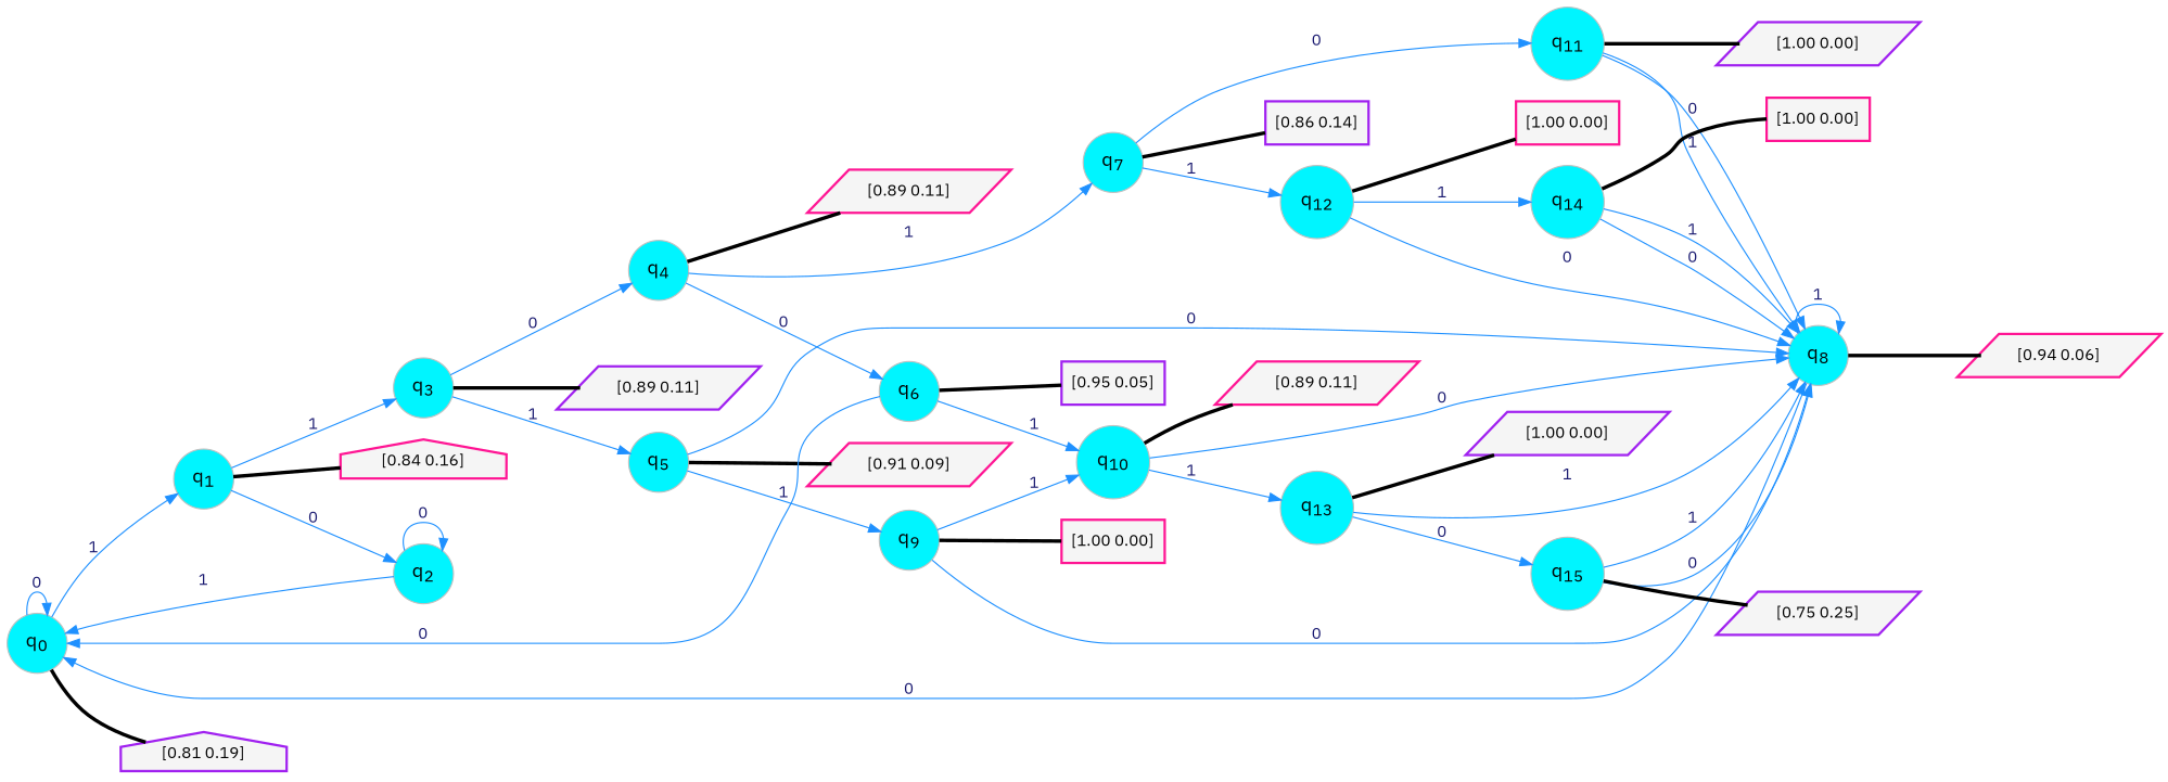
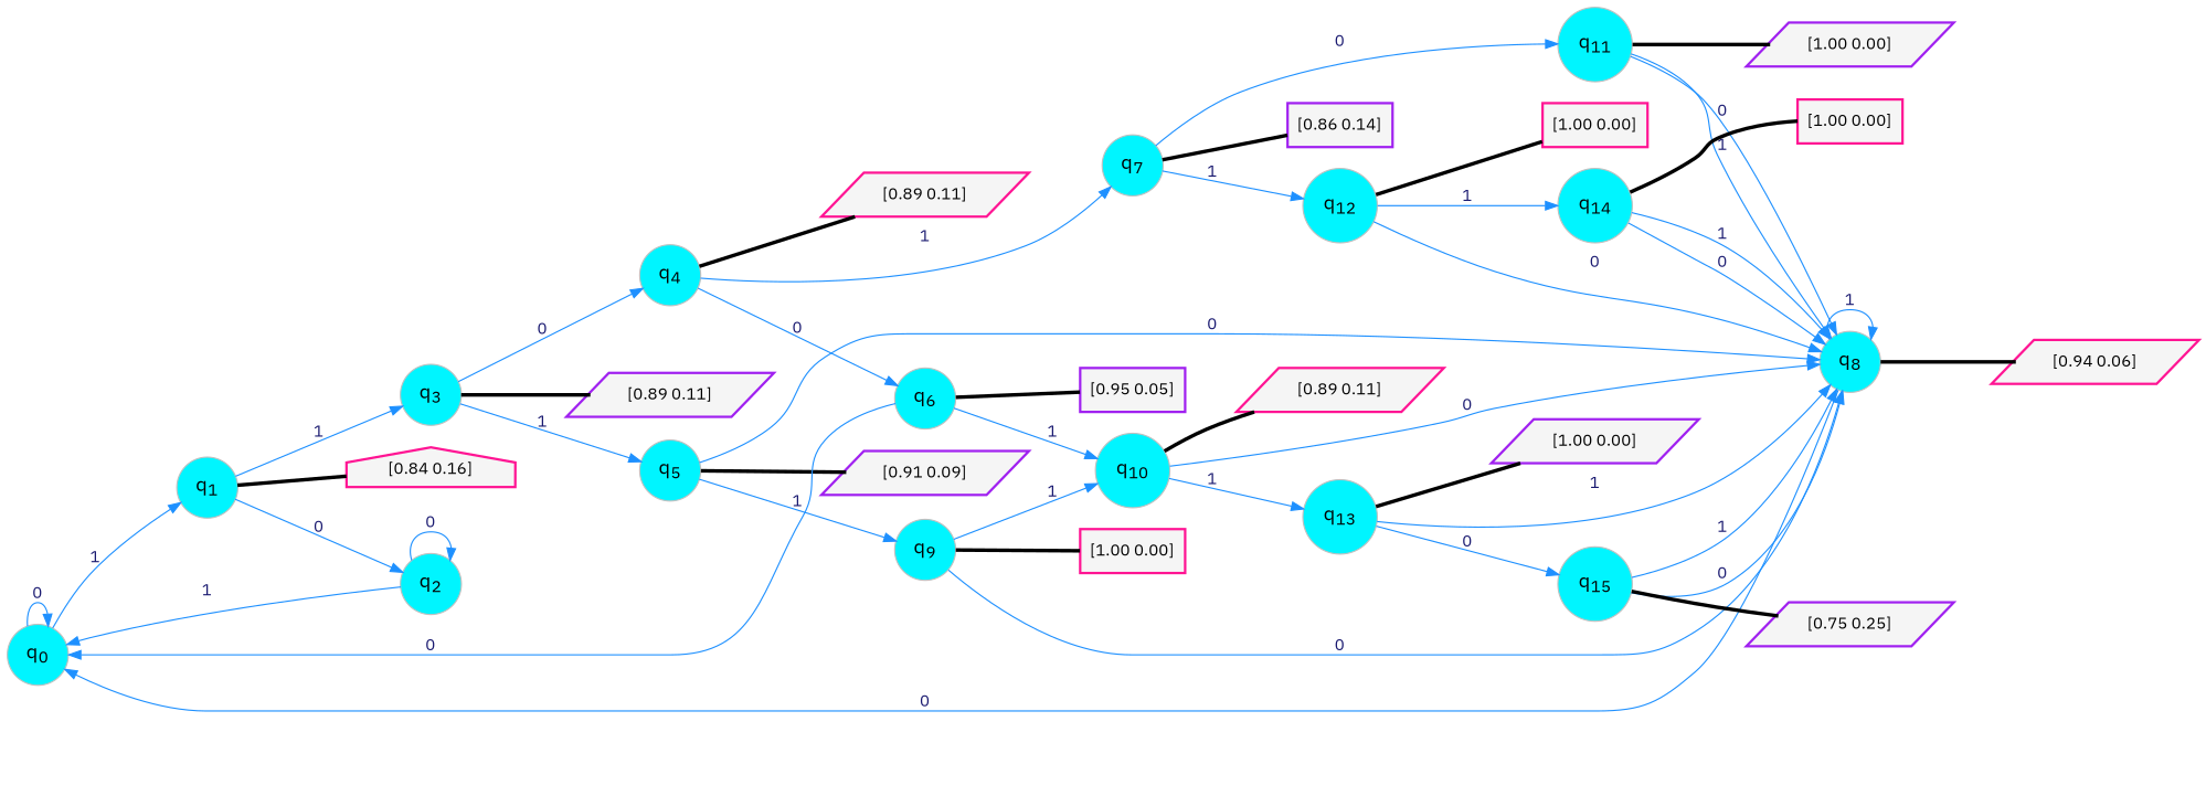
  digraph {
    fontname="IBM Plex Sans"
    rankdir=LR
    node [color=gray fillcolor=turquoise1 fontcolor=black fontname="IBM Plex Sans" fontsize=16 fontweight=bold shape=circle style=filled]
    edge [arrowsize=1 color=dodgerblue1 fontcolor=midnightblue fontname="IBM Plex Sans" fontweight=bold penwidth=1 style=solid weight=20]
    n1 [label=<q<SUB>0</SUB>>]
    n2 [label=<q<SUB>1</SUB>>]
-   n3 [color=purple fillcolor=whitesmoke fontsize=14 label="[0.81 0.19]" penwidth=2 shape=house]
    n4 [label=<q<SUB>2</SUB>>]
    n5 [label=<q<SUB>3</SUB>>]
    n6 [color=deeppink fillcolor=whitesmoke fontsize=14 label="[0.84 0.16]" penwidth=2 shape=house]
    n7 [label=<q<SUB>4</SUB>>]
    n8 [label=<q<SUB>5</SUB>>]
    n9 [color=purple fillcolor=whitesmoke fontsize=14 label="[0.89 0.11]" penwidth=2 shape=parallelogram]
    n10 [label=<q<SUB>6</SUB>>]
    n11 [label=<q<SUB>7</SUB>>]
    n12 [color=deeppink fillcolor=whitesmoke fontsize=14 label="[0.89 0.11]" penwidth=2 shape=parallelogram]
    n13 [label=<q<SUB>8</SUB>>]
    n14 [label=<q<SUB>9</SUB>>]
-   n15 [color=deeppink fillcolor=whitesmoke fontsize=14 label="[0.91 0.09]" penwidth=2 shape=parallelogram]
+   n15 [color=purple fillcolor=whitesmoke fontsize=14 label="[0.91 0.09]" penwidth=2 shape=parallelogram]
    n16 [label=<q<SUB>10</SUB>>]
    n17 [color=purple fillcolor=whitesmoke fontsize=14 label="[0.95 0.05]" penwidth=2 shape=box]
    n18 [label=<q<SUB>11</SUB>>]
    n19 [label=<q<SUB>12</SUB>>]
    n20 [color=purple fillcolor=whitesmoke fontsize=14 label="[0.86 0.14]" penwidth=2 shape=box]
    n21 [color=deeppink fillcolor=whitesmoke fontsize=14 label="[0.94 0.06]" penwidth=2 shape=parallelogram]
    n22 [color=deeppink fillcolor=whitesmoke fontsize=14 label="[1.00 0.00]" penwidth=2 shape=box]
    n23 [label=<q<SUB>13</SUB>>]
    n24 [color=deeppink fillcolor=whitesmoke fontsize=14 label="[0.89 0.11]" penwidth=2 shape=parallelogram]
    n25 [color=purple fillcolor=whitesmoke fontsize=14 label="[1.00 0.00]" penwidth=2 shape=parallelogram]
    n26 [label=<q<SUB>14</SUB>>]
    n27 [color=deeppink fillcolor=whitesmoke fontsize=14 label="[1.00 0.00]" penwidth=2 shape=box]
    n28 [label=<q<SUB>15</SUB>>]
    n29 [color=purple fillcolor=whitesmoke fontsize=14 label="[1.00 0.00]" penwidth=2 shape=parallelogram]
    n30 [color=deeppink fillcolor=whitesmoke fontsize=14 label="[1.00 0.00]" penwidth=2 shape=box]
    n31 [color=purple fillcolor=whitesmoke fontsize=14 label="[0.75 0.25]" penwidth=2 shape=parallelogram]
    n1 -> n1 [label=0]
    n1 -> n2 [label=1]
-   n1 -> n3 [arrowhead=none color=black penwidth=3]
    n2 -> n4 [label=0]
    n2 -> n5 [label=1]
    n2 -> n6 [arrowhead=none color=black penwidth=3]
    n4 -> n1 [label=1]
    n4 -> n4 [label=0]
    n5 -> n7 [label=0]
    n5 -> n8 [label=1]
    n5 -> n9 [arrowhead=none color=black penwidth=3]
    n7 -> n10 [label=0]
    n7 -> n11 [label=1]
    n7 -> n12 [arrowhead=none color=black penwidth=3]
    n8 -> n13 [label=0]
    n8 -> n14 [label=1]
    n8 -> n15 [arrowhead=none color=black penwidth=3]
    n10 -> n1 [label=0]
    n10 -> n16 [label=1]
    n10 -> n17 [arrowhead=none color=black penwidth=3]
    n11 -> n18 [label=0]
    n11 -> n19 [label=1]
    n11 -> n20 [arrowhead=none color=black penwidth=3]
    n13 -> n1 [label=0]
    n13 -> n13 [label=1]
    n13 -> n21 [arrowhead=none color=black penwidth=3]
    n14 -> n13 [label=0]
    n14 -> n16 [label=1]
    n14 -> n22 [arrowhead=none color=black penwidth=3]
    n16 -> n13 [label=0]
    n16 -> n23 [label=1]
    n16 -> n24 [arrowhead=none color=black penwidth=3]
    n18 -> n13 [label=0]
    n18 -> n13 [label=1]
    n18 -> n25 [arrowhead=none color=black penwidth=3]
    n19 -> n13 [label=0]
    n19 -> n26 [label=1]
    n19 -> n27 [arrowhead=none color=black penwidth=3]
    n23 -> n13 [label=1]
    n23 -> n28 [label=0]
    n23 -> n29 [arrowhead=none color=black penwidth=3]
    n26 -> n13 [label=0]
    n26 -> n13 [label=1]
    n26 -> n30 [arrowhead=none color=black penwidth=3]
    n28 -> n13 [label=0]
    n28 -> n13 [label=1]
    n28 -> n31 [arrowhead=none color=black penwidth=3]
  }
